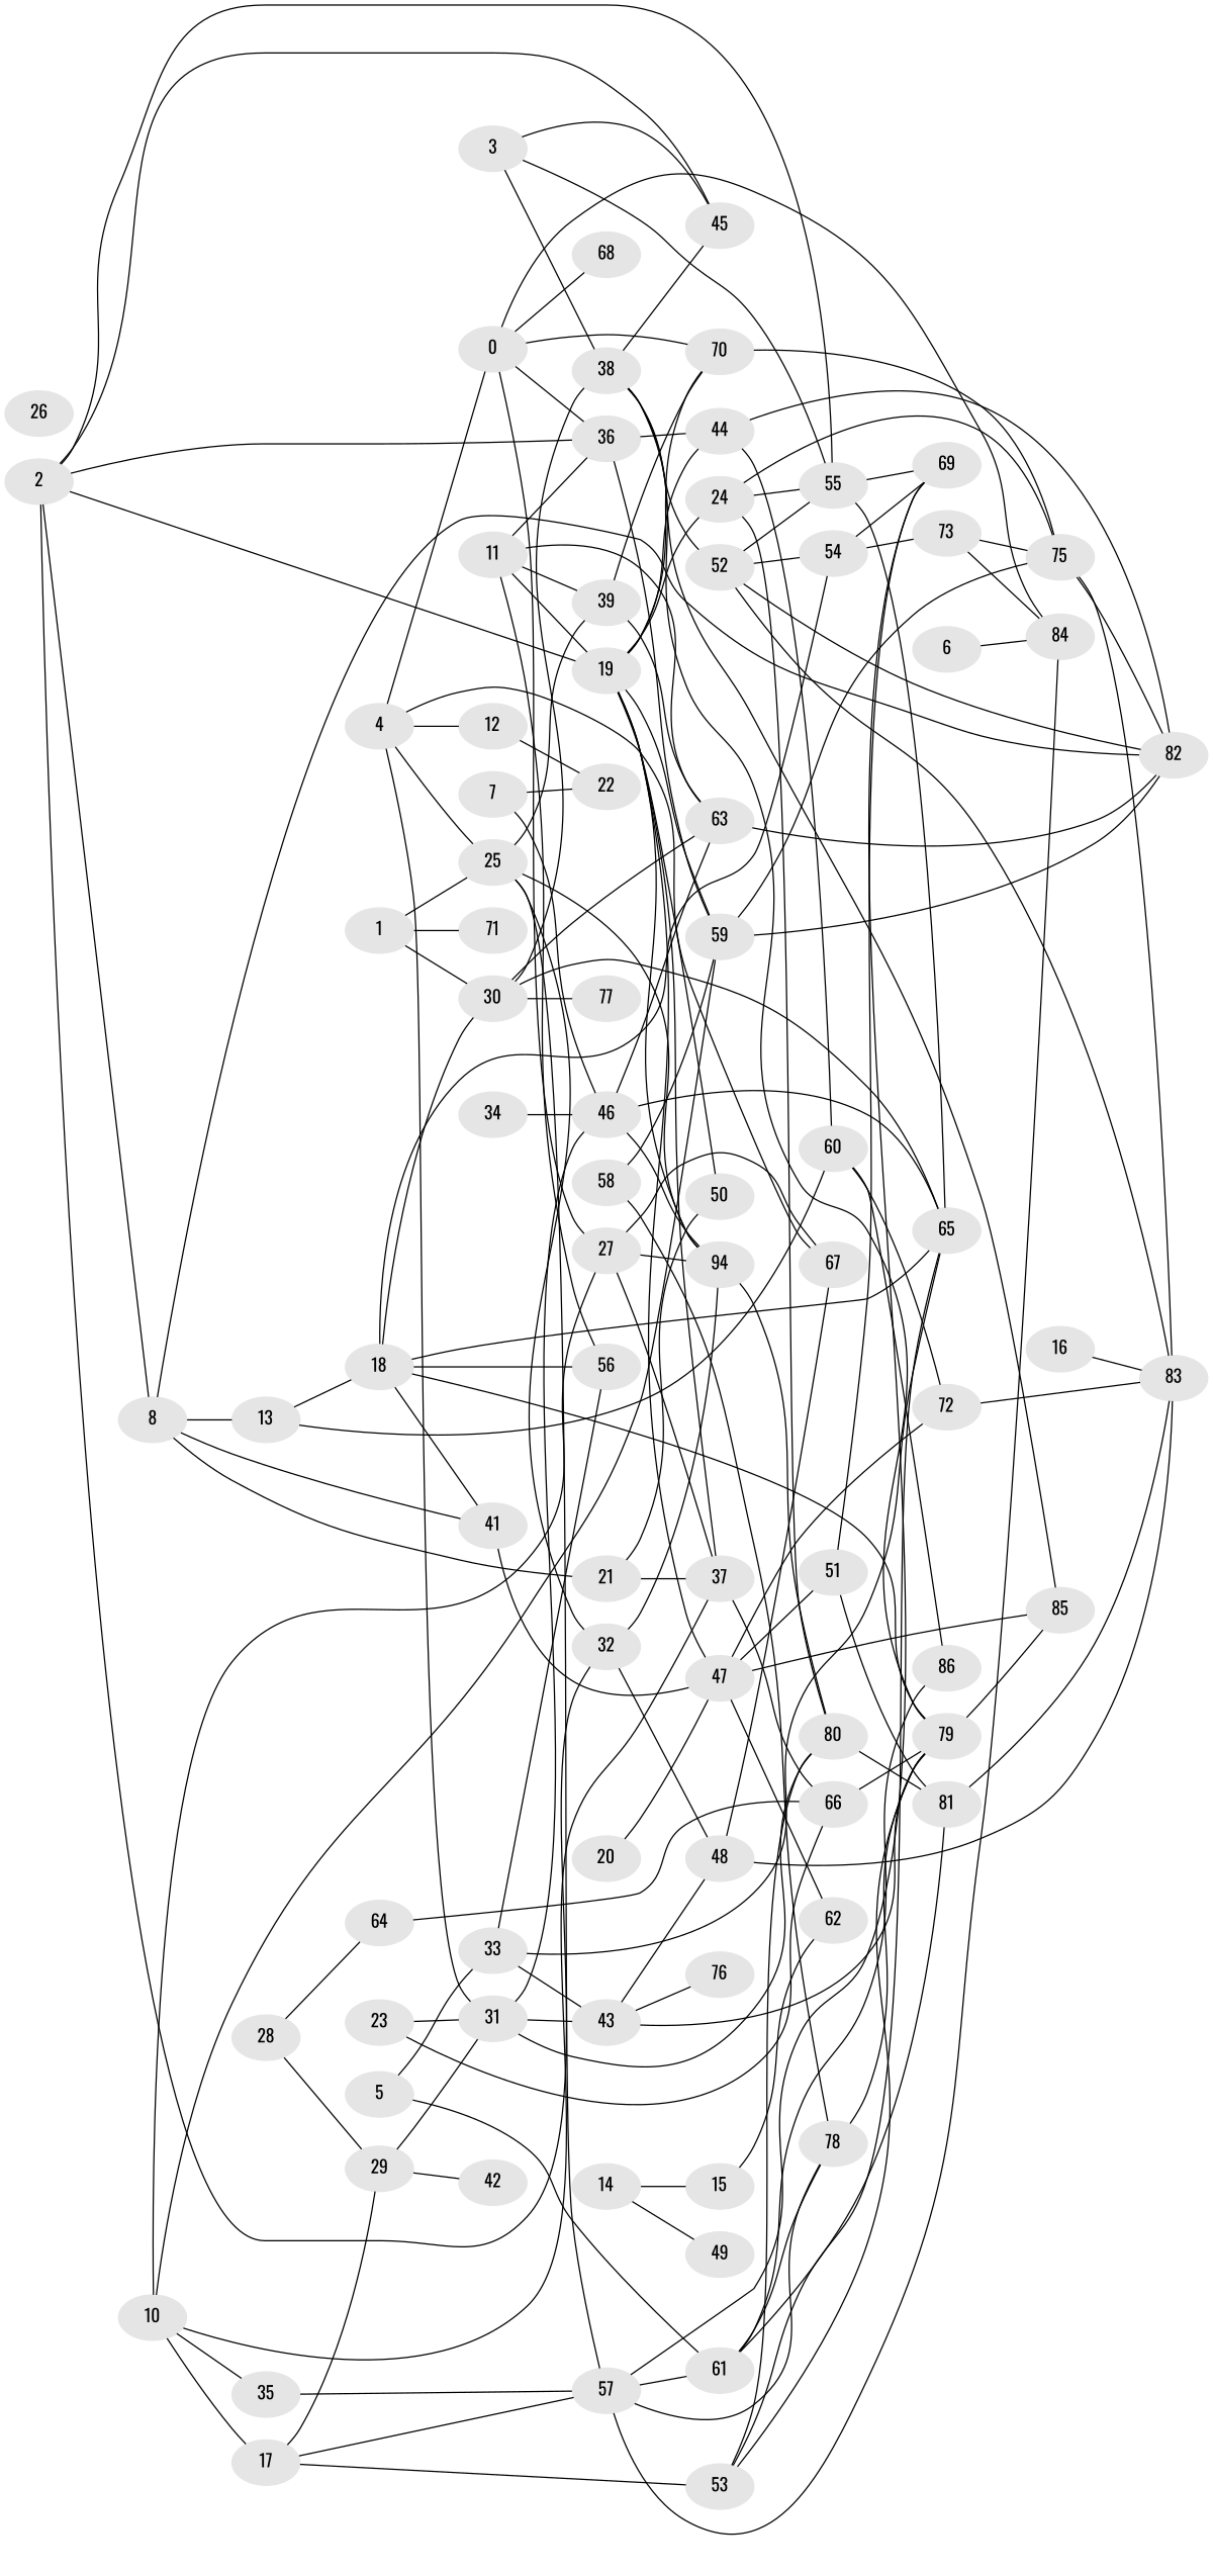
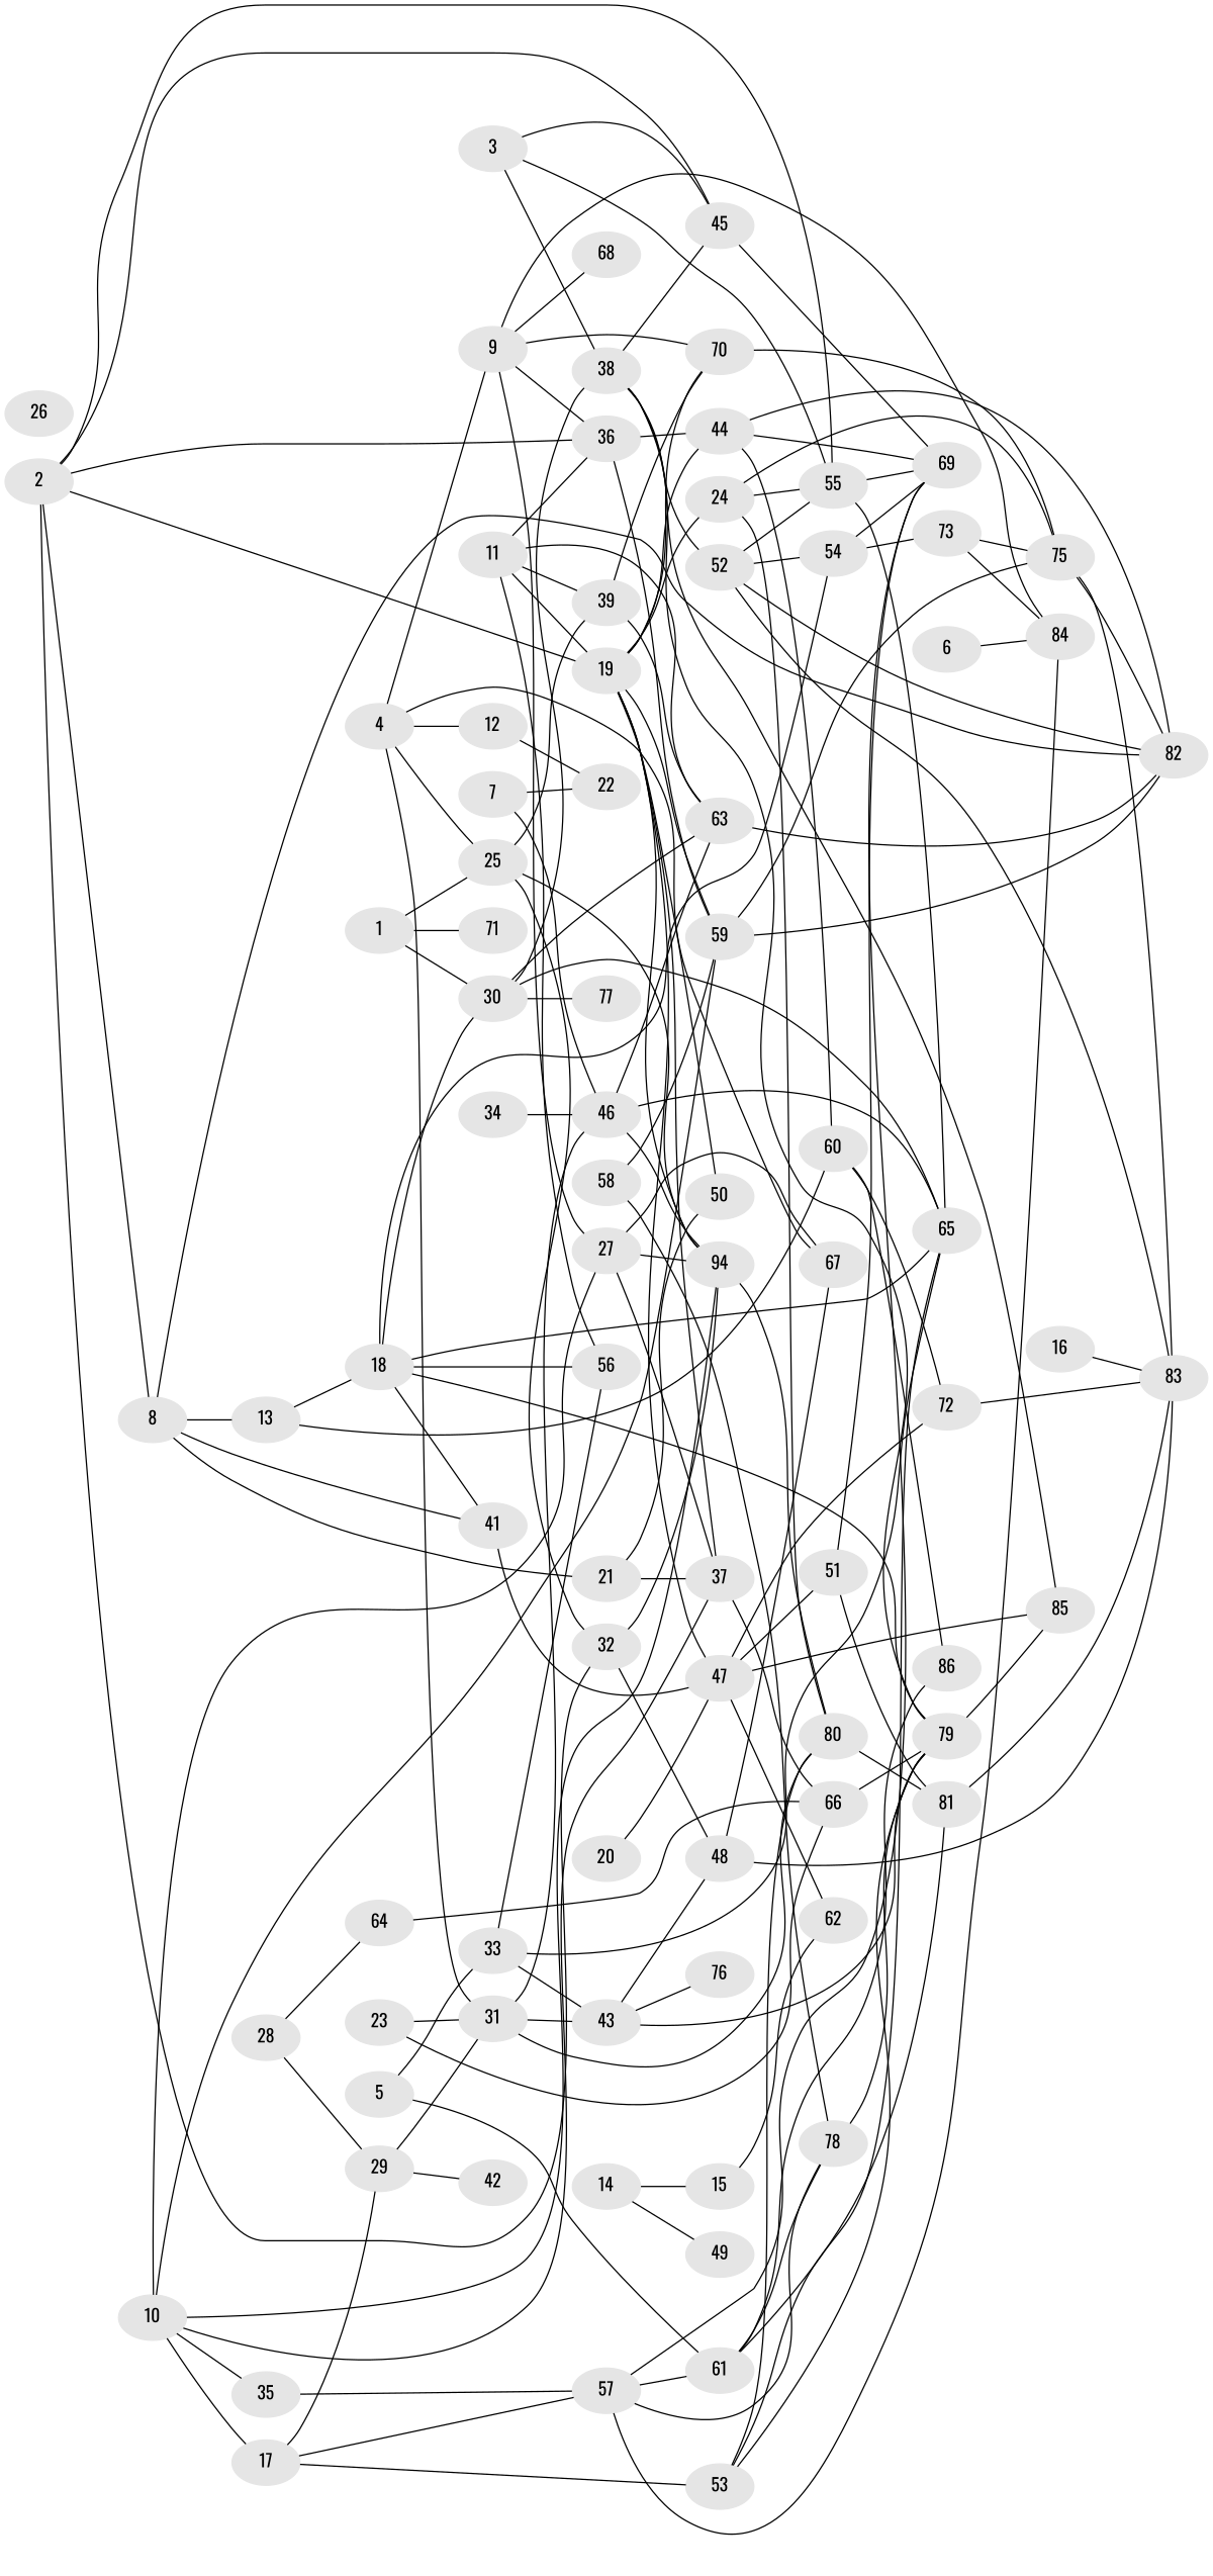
  graph {
    fontname=Oswald
    rankdir=LR
    node [color=gray90 fontname=Oswald style=filled]
    edge [fontname=Oswald]
    1
    25
    30
    71
    32
    n6 [label=94]
    39
    57
    38
    63
    65
    77
    2
    8
    19
    36
    45
    55
    13
    21
    41
    82
    70
    37
    59
    24
    44
    47
    50
    48
    69
    3
    79
    52
    85
    4
-   9 [label=0]
+   9
    12
    31
    67
    84
    27
    68
    22
    46
    80
    43
    5
    33
    61
    56
    81
    78
    86
    6
    7
    18
    60
    75
    10
    17
    35
    29
    53
    66
    11
    54
    72
    14
    15
    49
    62
    16
    83
    42
    73
    51
    20
    23
    26
    28
    64
    76
    34
    58
    1 -- 25
    1 -- 30
    1 -- 71
    25 -- 32
    25 -- n6
    25 -- 39
-   25 -- 57
    30 -- 38
    30 -- 63
    30 -- 65
    30 -- 77
    32 -- n6
    32 -- 48
    n6 -- 80
    39 -- 63
    39 -- 70
    57 -- 69
    57 -- 84
    57 -- 61
    57 -- 78
    38 -- 45
    38 -- 79
    38 -- 52
    38 -- 85
    63 -- 82
    2 -- 32
    2 -- 8
    2 -- 19
    2 -- 36
    2 -- 45
    2 -- 55
    8 -- 13
    8 -- 21
    8 -- 41
    8 -- 82
    19 -- n6
    19 -- 70
    19 -- 37
    19 -- 59
    19 -- 24
    19 -- 44
    19 -- 47
    19 -- 50
    36 -- 59
    36 -- 44
+   45 -- 69
    55 -- 65
    55 -- 69
    13 -- 18
    13 -- 60
    21 -- 37
    21 -- 50
    41 -- 47
    70 -- 75
    37 -- 66
    59 -- 82
    59 -- 75
    24 -- 55
    24 -- 80
    24 -- 75
    44 -- 82
+   44 -- 69
    44 -- 60
    47 -- 85
    47 -- 72
    47 -- 62
    47 -- 51
    48 -- 67
    48 -- 83
    3 -- 38
    3 -- 45
    3 -- 55
    79 -- 85
    52 -- 55
    52 -- 82
    52 -- 54
    52 -- 83
    4 -- 25
    4 -- 9
    4 -- 12
    4 -- 31
    4 -- 67
    9 -- 36
    9 -- 70
    9 -- 84
    9 -- 27
    9 -- 68
    12 -- 22
    31 -- 46
    31 -- 80
    31 -- 43
    27 -- n6
    27 -- 37
    27 -- 67
    46 -- n6
    46 -- 63
    46 -- 65
    80 -- 81
    43 -- 48
    43 -- 79
    43 -- 76
    5 -- 33
    5 -- 61
    33 -- 65
    33 -- 43
    33 -- 56
    61 -- 81
    61 -- 78
    61 -- 86
    81 -- 83
    78 -- 79
    6 -- 84
    7 -- 22
    7 -- 46
    18 -- 30
    18 -- 65
    18 -- 41
    18 -- 79
    18 -- 56
    18 -- 54
    60 -- 86
    60 -- 72
    75 -- 82
    75 -- 83
+   10 -- n6
    10 -- 37
    10 -- 59
    10 -- 27
    10 -- 17
    10 -- 35
    17 -- 57
    17 -- 29
    17 -- 53
    35 -- 57
    29 -- 31
    29 -- 42
    53 -- 65
    53 -- 79
    53 -- 80
    66 -- 79
    11 -- 39
    11 -- 63
    11 -- 19
    11 -- 36
    11 -- 56
    54 -- 69
    54 -- 73
    72 -- 83
    14 -- 15
    14 -- 49
    15 -- 62
    16 -- 83
    73 -- 84
    73 -- 75
    51 -- 69
    51 -- 81
    20 -- 47
    23 -- 31
    23 -- 66
    28 -- 29
    28 -- 64
    64 -- 66
    34 -- 46
    58 -- 59
    58 -- 78
  }
